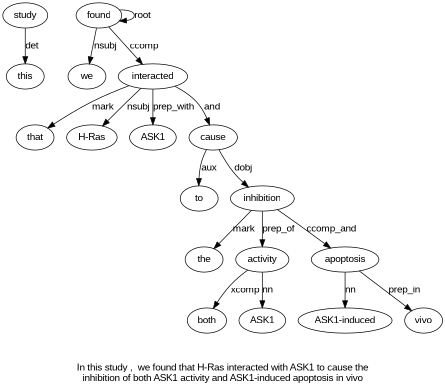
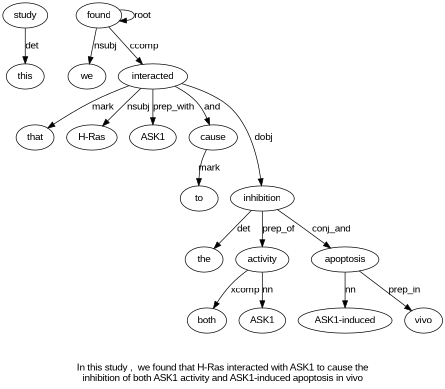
  digraph {
    fontname="Liberation Sans"
    label="In this study ,  we found that H-Ras interacted with ASK1 to cause the\ninhibition of both ASK1 activity and ASK1-induced apoptosis in vivo"
    node [fillcolor=white fontname="Liberation Sans" style=filled]
    edge [fontname="Liberation Sans"]
    n1 [label=study]
    n2 [label=this]
    n3 [label=found]
    n4 [label=we]
    n5 [label=interacted]
    n6 [label=that]
    n7 [label="H-Ras"]
    n8 [label=ASK1]
    n9 [label=cause]
    n10 [label=to]
    n11 [label=inhibition]
    n12 [label=the]
    n13 [label=activity]
    n14 [label=apoptosis]
    n15 [label=both]
    n16 [label=ASK1]
    n17 [label="ASK1-induced"]
    n18 [label=vivo]
    n1 -> n2 [label=det]
    n3 -> n3 [label=root]
    n3 -> n4 [label=nsubj]
    n3 -> n5 [label=ccomp]
    n5 -> n6 [label=mark]
    n5 -> n7 [label=nsubj]
    n5 -> n8 [label=prep_with]
    n5 -> n9 [label=and]
-   n9 -> n10 [label=aux]
-   n9 -> n11 [label=dobj]
-   n11 -> n12 [label=mark]
+   n9 -> n10 [label=mark]
+   n5 -> n11 [label=dobj]
+   n11 -> n12 [label=det]
    n11 -> n13 [label=prep_of]
-   n11 -> n14 [label=ccomp_and]
+   n11 -> n14 [label=conj_and]
    n13 -> n15 [label=xcomp]
    n13 -> n16 [label=nn]
    n14 -> n17 [label=nn]
    n14 -> n18 [label=prep_in]
  }
